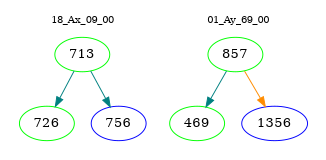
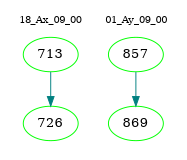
  digraph {
    node [color=green]
    edge [color=teal]
    n1 [label=726]
    n2 [label=713]
-   n3 [color=blue label=756]
-   n4 [label=469]
+   n4 [label=869]
    n5 [label=857]
-   n6 [color=blue label=1356]
    subgraph cluster_1 {
      color=white
      fontsize=10
      label="18_Ax_09_00"
      n1
      n2
-     n3
    }
    subgraph cluster_2 {
      color=white
      fontsize=10
-     label="01_Ay_69_00"
+     label="01_Ay_09_00"
      n4
      n5
-     n6
    }
    n2 -> n1
-   n2 -> n3
    n5 -> n4
-   n5 -> n6 [color=darkorange]
  }
